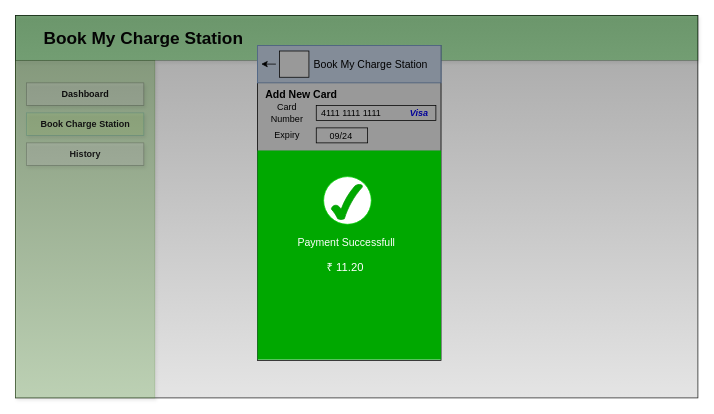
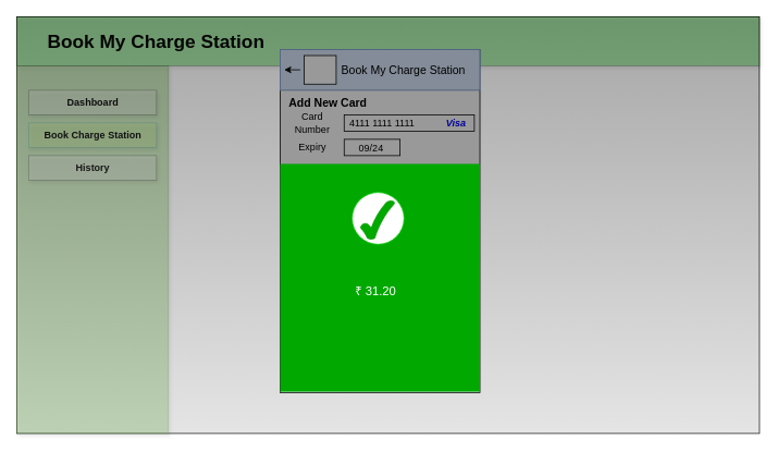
  <mxCell id="0" />
  <mxCell id="1" parent="0" />
  <mxCell id="2" value="" style="group;shadow=0;opacity=30;glass=1;fillOpacity=70;strokeOpacity=70;overflow=fill;labelPadding=0;noLabel=1;fillColor=#009900;strokeColor=#A7B0BD;strokeWidth=0;" connectable="0" vertex="1" parent="1"><mxGeometry x="20" y="20" width="910" height="510" as="geometry" /></mxCell>
  <mxCell id="3" value="" style="rounded=0;whiteSpace=wrap;html=1;movable=0;resizable=0;rotatable=0;deletable=0;editable=0;locked=1;connectable=0;" vertex="1" parent="2"><mxGeometry width="910" height="510" as="geometry" /></mxCell>
  <mxCell id="4" value="" style="rounded=0;whiteSpace=wrap;html=1;fillColor=#5FC433;strokeColor=#2D7600;fontColor=#ffffff;shadow=1;opacity=30;" vertex="1" parent="2"><mxGeometry y="60" width="185.914" height="450" as="geometry" /></mxCell>
  <mxCell id="5" value="Book Charge Station" style="rounded=0;whiteSpace=wrap;html=1;fontStyle=1;fillColor=#CCFF99;strokeColor=#0e8088;shadow=1;opacity=30;" vertex="1" parent="2"><mxGeometry x="14.677" y="130" width="156.559" height="30" as="geometry" /></mxCell>
  <mxCell id="6" value="Dashboard" style="rounded=0;whiteSpace=wrap;html=1;strokeWidth=1;perimeterSpacing=1;fontStyle=1;shadow=1;opacity=30;" vertex="1" parent="2"><mxGeometry x="14.677" y="90" width="156.559" height="30" as="geometry" /></mxCell>
  <mxCell id="7" value="History" style="rounded=0;whiteSpace=wrap;html=1;fontStyle=1;align=center;shadow=1;opacity=30;" vertex="1" parent="2"><mxGeometry x="14.677" y="170" width="156.559" height="30" as="geometry" /></mxCell>
  <mxCell id="8" value="" style="rounded=0;whiteSpace=wrap;html=1;fillColor=#00DB00;shadow=1;opacity=30;glass=0;" vertex="1" parent="2"><mxGeometry width="910" height="60" as="geometry" /></mxCell>
  <mxCell id="9" value="&lt;font style=&quot;font-size: 23px;&quot;&gt;&lt;b&gt;Book My Charge Station&lt;/b&gt;&lt;/font&gt;" style="text;html=1;strokeColor=none;fillColor=none;align=center;verticalAlign=middle;whiteSpace=wrap;rounded=0;shadow=1;opacity=30;" vertex="1" parent="2"><mxGeometry x="29.355" y="15" width="283.763" height="30" as="geometry" /></mxCell>
  <mxCell id="10" value="" style="rounded=0;whiteSpace=wrap;html=1;fillColor=#000000;gradientColor=#b3b3b3;strokeColor=#666666;fillOpacity=35;strokeWidth=0;" vertex="1" parent="2"><mxGeometry width="910" height="510" as="geometry" /></mxCell>
  <mxCell id="11" value="" style="rounded=0;whiteSpace=wrap;html=1;" vertex="1" parent="2"><mxGeometry x="322.903" y="40" width="244.624" height="420" as="geometry" /></mxCell>
  <mxCell id="12" value="" style="rounded=0;whiteSpace=wrap;html=1;fillColor=#00A800;strokeColor=#00994D;strokeWidth=0;" vertex="1" parent="2"><mxGeometry x="322.903" y="180" width="244.624" height="279" as="geometry" /></mxCell>
  <mxCell id="13" value="" style="rounded=0;whiteSpace=wrap;html=1;fillColor=#dae8fc;strokeColor=#6c8ebf;" vertex="1" parent="2"><mxGeometry x="322.903" y="40" width="244.624" height="50" as="geometry" /></mxCell>
  <mxCell id="14" value="" style="ellipse;whiteSpace=wrap;html=1;aspect=fixed;strokeColor=#00CC00;" vertex="1" parent="2"><mxGeometry x="410.968" y="215" width="63.602" height="63.602" as="geometry" /></mxCell>
  <mxCell id="15" value="" style="verticalLabelPosition=bottom;verticalAlign=top;html=1;shape=mxgraph.basic.tick;strokeColor=#009900;fillColor=#00A800;" vertex="1" parent="2"><mxGeometry x="421.242" y="225" width="41.586" height="47.5" as="geometry" /></mxCell>
- <mxCell id="16" value="&lt;font style=&quot;font-size: 14px;&quot; color=&quot;#ffffff&quot;&gt;Payment Successfull&lt;/font&gt;" style="text;html=1;strokeColor=none;fillColor=none;align=center;verticalAlign=middle;whiteSpace=wrap;rounded=0;" vertex="1" parent="2"><mxGeometry x="366.935" y="288" width="148.731" height="30" as="geometry" /></mxCell>
- <mxCell id="17" value="&lt;font color=&quot;#ffffff&quot; style=&quot;font-size: 15px;&quot;&gt;₹ 11.20&lt;/font&gt;" style="text;html=1;strokeColor=none;fillColor=none;align=center;verticalAlign=middle;whiteSpace=wrap;rounded=0;" vertex="1" parent="2"><mxGeometry x="406.075" y="320" width="68.495" height="30" as="geometry" /></mxCell>
+ <mxCell id="17" value="&lt;font color=&quot;#ffffff&quot; style=&quot;font-size: 15px;&quot;&gt;₹ 31.20&lt;/font&gt;" style="text;html=1;strokeColor=none;fillColor=none;align=center;verticalAlign=middle;whiteSpace=wrap;rounded=0;" vertex="1" parent="2"><mxGeometry x="406.075" y="320" width="68.495" height="30" as="geometry" /></mxCell>
  <mxCell id="18" value="" style="rounded=0;whiteSpace=wrap;html=1;" vertex="1" parent="2"><mxGeometry x="352.258" y="47.5" width="39.14" height="35" as="geometry" /></mxCell>
  <mxCell id="19" value="&lt;font style=&quot;font-size: 14px;&quot;&gt;Book My Charge Station&lt;/font&gt;" style="text;html=1;strokeColor=none;fillColor=none;align=center;verticalAlign=middle;whiteSpace=wrap;rounded=0;" vertex="1" parent="2"><mxGeometry x="391.398" y="50" width="166.344" height="30" as="geometry" /></mxCell>
  <mxCell id="20" value="&lt;font style=&quot;font-size: 14px;&quot;&gt;&lt;b&gt;Add New Card&lt;/b&gt;&lt;/font&gt;" style="text;html=1;strokeColor=none;fillColor=none;align=center;verticalAlign=middle;whiteSpace=wrap;rounded=0;" vertex="1" parent="2"><mxGeometry x="322.903" y="90" width="117.419" height="30" as="geometry" /></mxCell>
  <mxCell id="21" value="" style="rounded=0;whiteSpace=wrap;html=1;" vertex="1" parent="2"><mxGeometry x="401.183" y="120" width="159.495" height="20" as="geometry" /></mxCell>
  <mxCell id="22" value="Card Number" style="text;html=1;strokeColor=none;fillColor=none;align=center;verticalAlign=middle;whiteSpace=wrap;rounded=0;" vertex="1" parent="2"><mxGeometry x="332.688" y="115" width="58.71" height="30" as="geometry" /></mxCell>
  <mxCell id="23" value="Expiry" style="text;html=1;strokeColor=none;fillColor=none;align=center;verticalAlign=middle;whiteSpace=wrap;rounded=0;" vertex="1" parent="2"><mxGeometry x="332.688" y="145" width="58.71" height="30" as="geometry" /></mxCell>
  <mxCell id="24" value="" style="rounded=0;whiteSpace=wrap;html=1;" vertex="1" parent="2"><mxGeometry x="401.183" y="150" width="68.495" height="20" as="geometry" /></mxCell>
  <mxCell id="25" value="4111 1111 1111&amp;nbsp;" style="text;html=1;strokeColor=none;fillColor=none;align=center;verticalAlign=middle;whiteSpace=wrap;rounded=0;" vertex="1" parent="2"><mxGeometry x="391.398" y="120" width="117.419" height="20" as="geometry" /></mxCell>
  <mxCell id="26" value="&lt;font color=&quot;#0000ff&quot;&gt;Visa&lt;/font&gt;" style="text;html=1;strokeColor=none;fillColor=none;align=center;verticalAlign=middle;whiteSpace=wrap;rounded=0;fontStyle=3;fontColor=#007FFF;" vertex="1" parent="2"><mxGeometry x="508.817" y="115" width="58.71" height="30" as="geometry" /></mxCell>
  <mxCell id="27" value="09/24" style="text;html=1;strokeColor=none;fillColor=none;align=center;verticalAlign=middle;whiteSpace=wrap;rounded=0;" vertex="1" parent="2"><mxGeometry x="405.097" y="146" width="58.71" height="30" as="geometry" /></mxCell>
  <mxCell id="28" value="" style="rounded=0;whiteSpace=wrap;html=1;strokeWidth=0;fillColor=#000000;fillOpacity=40;" vertex="1" parent="2"><mxGeometry x="322.903" y="40" width="244.624" height="140" as="geometry" /></mxCell>
  <mxCell id="29" value="" style="endArrow=classic;html=1;rounded=0;" edge="1" parent="2"><mxGeometry width="50" height="50" relative="1" as="geometry"><mxPoint x="347.366" y="65" as="sourcePoint" /><mxPoint x="327.796" y="64.929" as="targetPoint" /></mxGeometry></mxCell>
